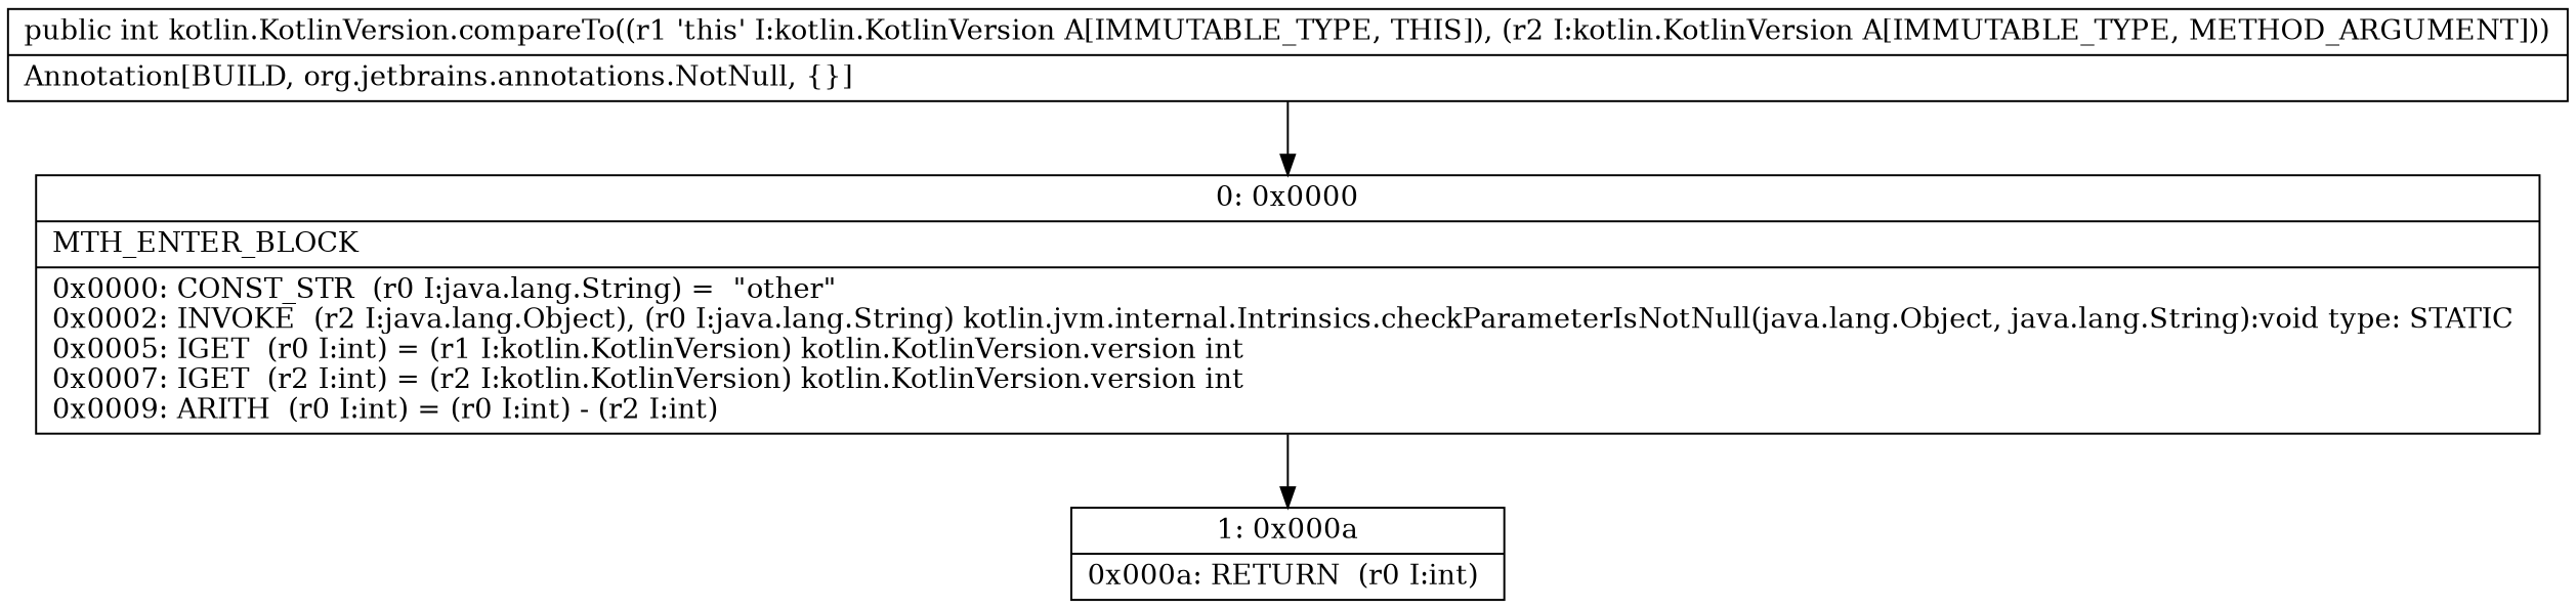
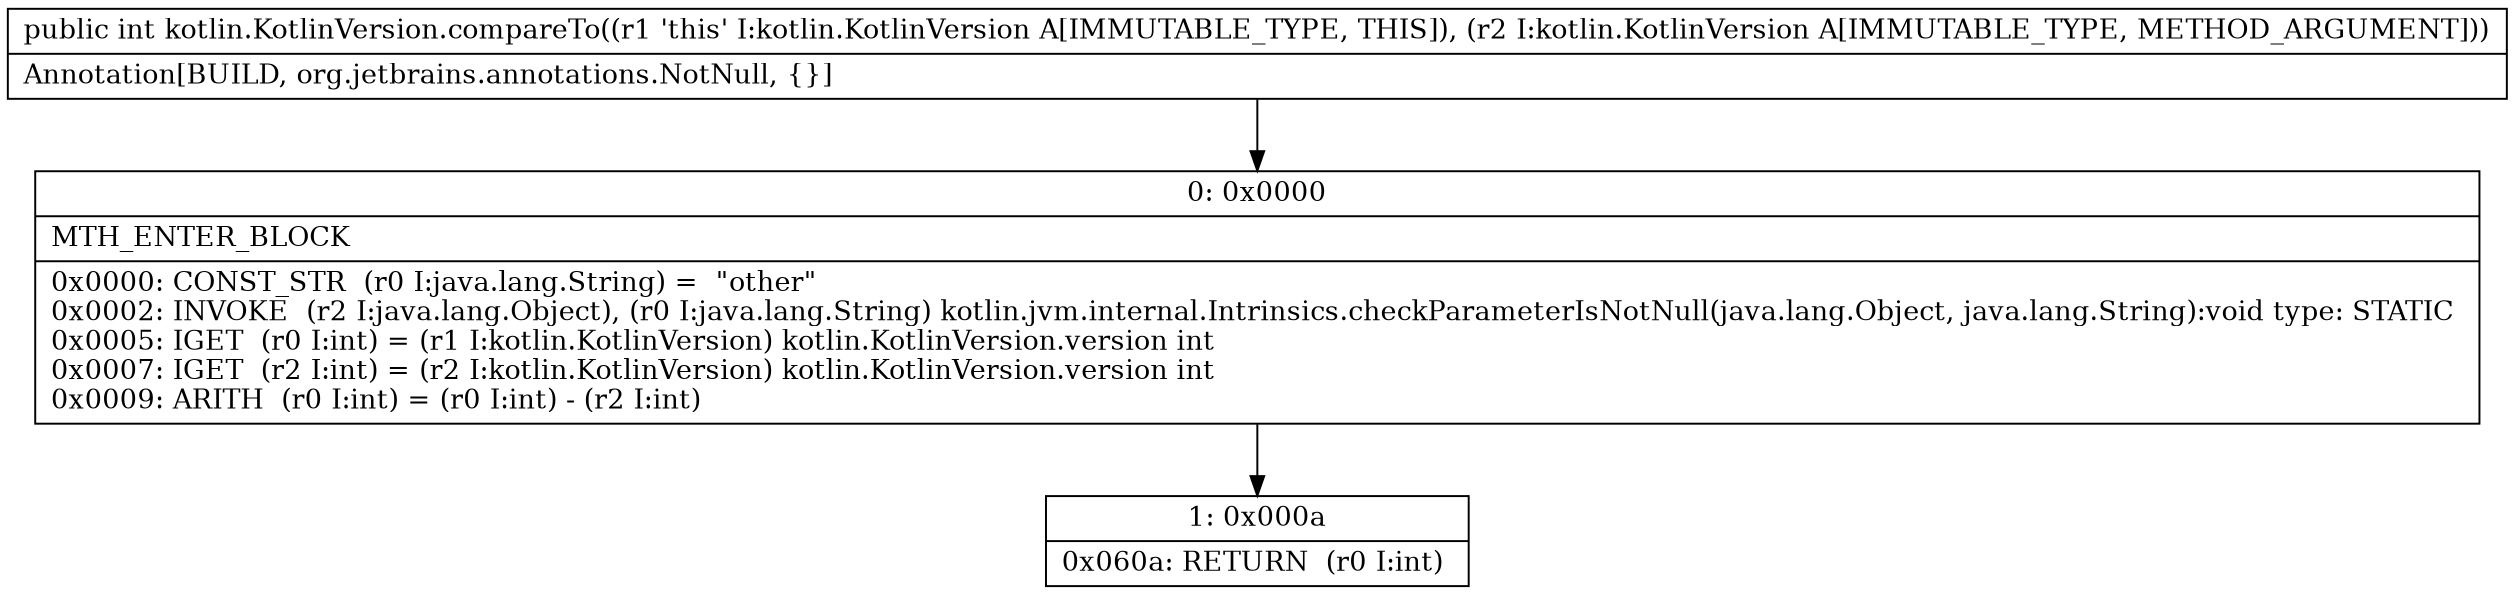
  digraph {
    node [shape=record]
    n1 [label="{0\:\ 0x0000|MTH_ENTER_BLOCK\l|0x0000: CONST_STR  (r0 I:java.lang.String) =  \"other\" \l0x0002: INVOKE  (r2 I:java.lang.Object), (r0 I:java.lang.String) kotlin.jvm.internal.Intrinsics.checkParameterIsNotNull(java.lang.Object, java.lang.String):void type: STATIC \l0x0005: IGET  (r0 I:int) = (r1 I:kotlin.KotlinVersion) kotlin.KotlinVersion.version int \l0x0007: IGET  (r2 I:int) = (r2 I:kotlin.KotlinVersion) kotlin.KotlinVersion.version int \l0x0009: ARITH  (r0 I:int) = (r0 I:int) \- (r2 I:int) \l}"]
-   n2 [label="{1\:\ 0x000a|0x000a: RETURN  (r0 I:int) \l}"]
+   n2 [label="{1\:\ 0x000a|0x060a: RETURN  (r0 I:int) \l}"]
    n3 [label="{public int kotlin.KotlinVersion.compareTo((r1 'this' I:kotlin.KotlinVersion A[IMMUTABLE_TYPE, THIS]), (r2 I:kotlin.KotlinVersion A[IMMUTABLE_TYPE, METHOD_ARGUMENT]))  | Annotation[BUILD, org.jetbrains.annotations.NotNull, \{\}]\l}"]
    n1 -> n2
    n3 -> n1
  }
